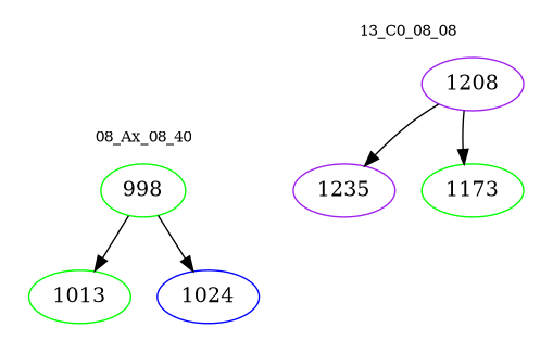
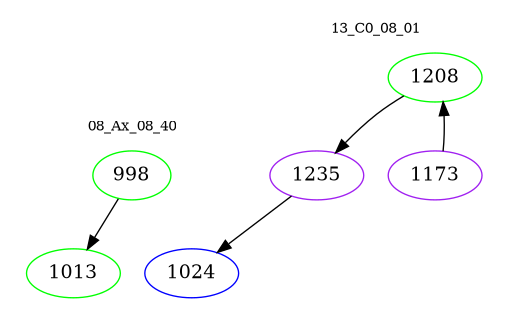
  digraph {
    node [color=green]
    edge [color=black]
    n1 [label=998]
    n2 [label=1013]
    n3 [color=blue label=1024]
-   n4 [color=purple label=1208]
+   n4 [label=1208]
    n5 [color=purple label=1235]
-   n6 [label=1173]
+   n6 [color=purple label=1173]
    subgraph cluster_1 {
      color=white
      fontsize=10
      label="08_Ax_08_40"
      n1
      n2
      n3
    }
    subgraph cluster_2 {
      color=white
      fontsize=10
-     label="13_C0_08_08"
+     label="13_C0_08_01"
      n4
      n5
      n6
    }
    n1 -> n2
-   n1 -> n3
+   n5 -> n3
    n4 -> n5
-   n4 -> n6
+   n6 -> n4
  }
